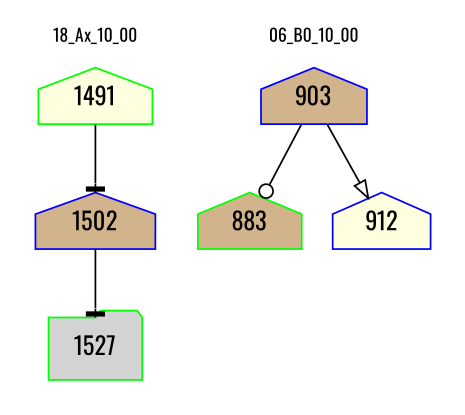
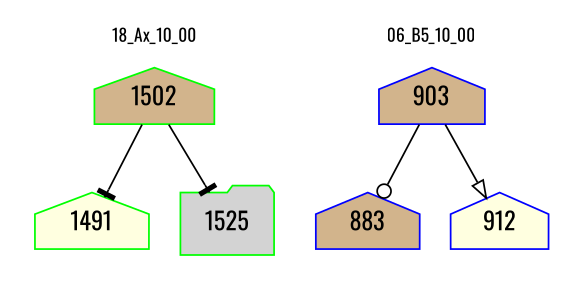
  digraph {
    fontname=Oswald
    node [color=blue fillcolor=tan fontname=Oswald shape=house style=filled]
    edge [arrowhead=tee color=black fontname=Oswald]
-   n1 [label=1502]
+   n1 [color=green label=1502]
    n2 [color=green fillcolor=lightyellow label=1491]
-   n3 [color=green fillcolor=lightgrey label=1527 shape=folder]
+   n3 [color=green fillcolor=lightgrey label=1525 shape=folder]
    n4 [label=903]
-   n5 [color=green label=883]
+   n5 [label=883]
    n6 [fillcolor=lightyellow label=912]
    subgraph cluster_1 {
      color=white
      fontsize=10
      label="18_Ax_10_00"
      n1
      n2
      n3
    }
    subgraph cluster_2 {
      color=white
      fontsize=10
-     label="06_B0_10_00"
+     label="06_B5_10_00"
      n4
      n5
      n6
    }
-   n2 -> n1
+   n1 -> n2
    n1 -> n3
    n4 -> n5 [arrowhead=odot]
    n4 -> n6 [arrowhead=onormal]
  }
